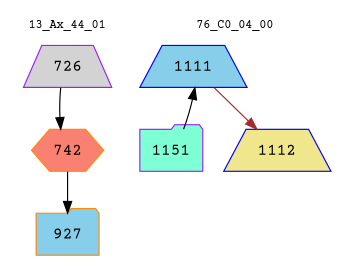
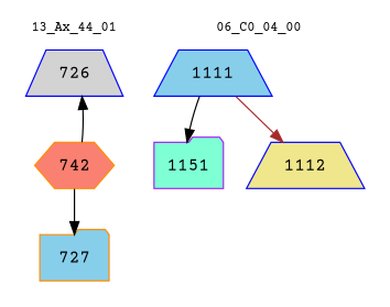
  digraph {
    fontname="Courier Prime"
    node [color=purple fillcolor=skyblue fontname="Courier Prime" shape=trapezium style=filled]
    edge [color=black fontname="Courier Prime"]
-   n1 [fillcolor=lightgrey label=726]
-   n2 [color=darkorange label=927 shape=folder]
+   n1 [color=blue fillcolor=lightgrey label=726]
+   n2 [color=darkorange label=727 shape=folder]
    n3 [color=darkorange fillcolor=salmon label=742 shape=hexagon]
    n4 [color=blue label=1111]
    n5 [fillcolor=aquamarine label=1151 shape=folder]
    n6 [color=blue fillcolor=khaki label=1112]
    subgraph cluster_1 {
      color=white
      fontsize=10
      label="13_Ax_44_01"
      n1
      n2
      n3
    }
    subgraph cluster_2 {
      color=white
      fontsize=10
-     label="76_C0_04_00"
+     label="06_C0_04_00"
      n4
      n5
      n6
    }
-   n1 -> n3
+   n3 -> n1
    n3 -> n2
-   n5 -> n4
+   n4 -> n5
    n4 -> n6 [color=brown]
  }
